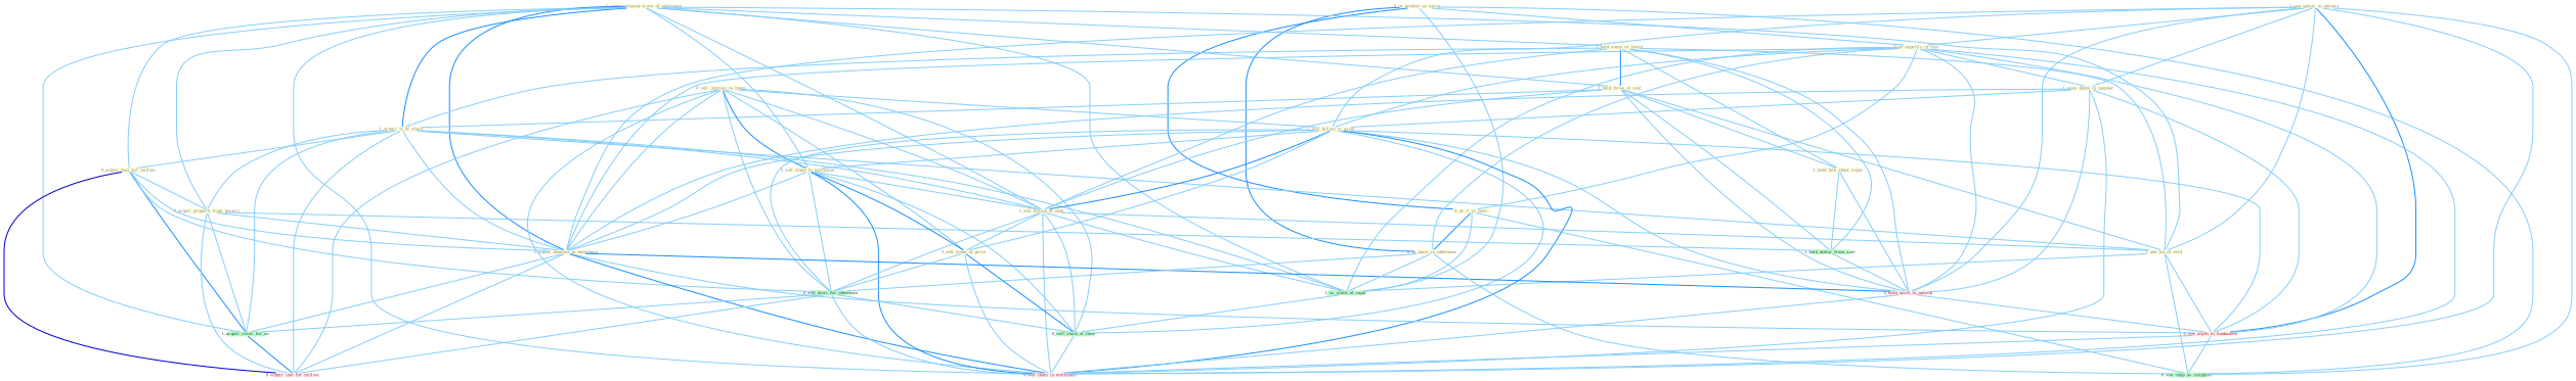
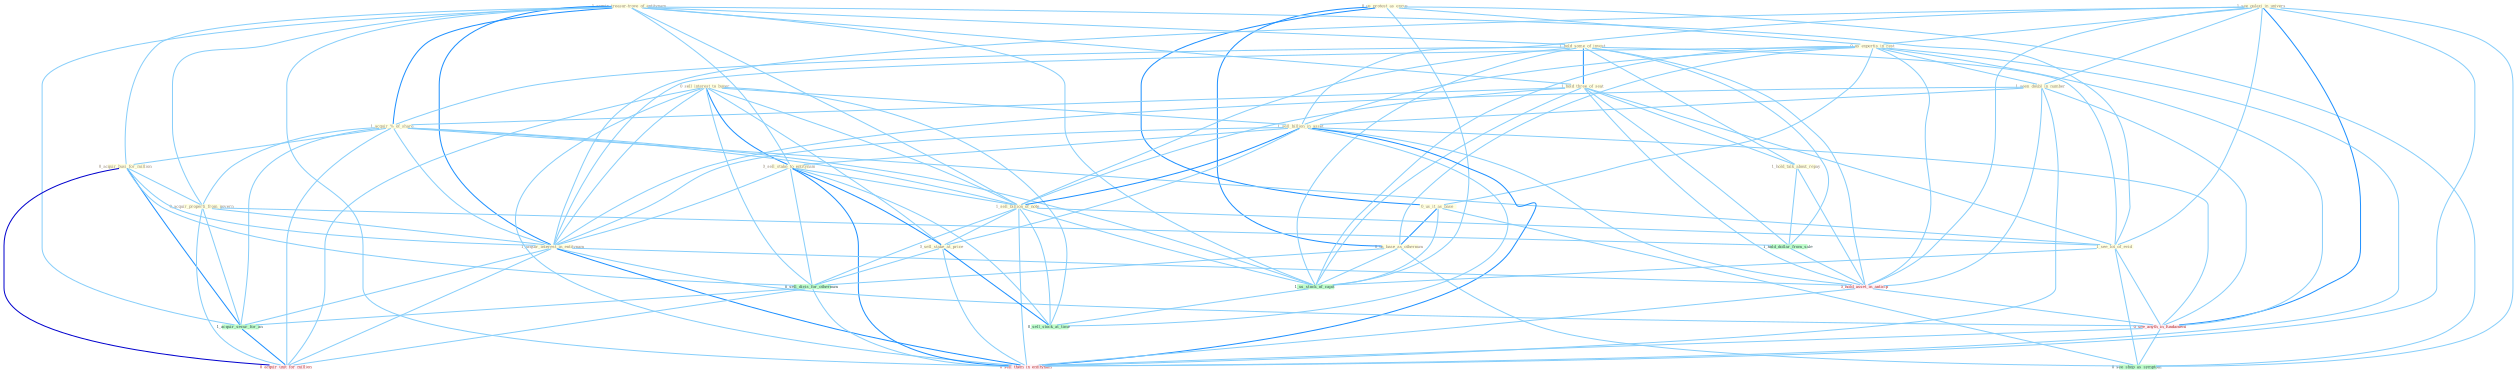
  graph {
    node [color="#ffffe0" fixedsize=true fontcolor="#8b7d6b" fontsize=4 shape=polygon style=filled]
    edge [color="#87cefa" w=1]
    "0_us_protest_as_excus " [height=.06 width=.5]
    "1_acquir_treasur-trove_of_entitynam " [height=.06 width=.5]
    "1_hold_some_of_invest " [height=.06 width=.5]
    "1_see_galaxi_in_univers " [height=.06 width=.5]
    "0_us_expertis_in_rest " [height=.06 width=.5]
    "1_seen_doubl_in_number " [height=.06 width=.5]
    "1_hold_three_of_seat " [height=.06 width=.5]
    "0_sell_interest_to_buyer " [height=.06 width=.5]
    "1_acquir_%_of_share " [height=.06 width=.5]
    "0_acquir_busi_for_million " [height=.06 width=.5]
    "0_us_it_as_base " [height=.06 width=.5]
    "1_sell_billion_in_asset " [height=.06 width=.5]
    "0_acquir_properti_from_govern " [height=.06 width=.5]
    "0_sell_stake_to_entitynam " [height=.06 width=.5]
    "1_sell_billion_of_note " [height=.06 width=.5]
    "1_see_lot_of_evid " [height=.06 width=.5]
    "1_acquir_interest_in_entitynam " [height=.06 width=.5]
    "0_us_base_as_othernum " [height=.06 width=.5]
    "0_sell_stake_at_price " [height=.06 width=.5]
    "1_hold_talk_about_repay " [height=.06 width=.5]
    "0_hold_asset_in_anticip " [color="#fff0f5" fontcolor="#b22222" height=.06 width=.5]
    "0_see_anyth_in_fundament " [color="#fff0f5" fontcolor="#b22222" height=.06 width=.5]
    "0_acquir_unit_for_million " [color="#fff0f5" fontcolor="#b22222" height=.06 width=.5]
    "0_sell_them_in_entitynam " [color="#fff0f5" fontcolor="#b22222" height=.06 width=.5]
    "1_us_stock_of_capit " [color="#BDFCC9" fontcolor="#2f4f4f" height=.06 width=.5]
    "0_see_shop_as_symptom " [color="#BDFCC9" fontcolor="#2f4f4f" height=.06 width=.5]
    "1_acquir_secur_for_an " [color="#BDFCC9" fontcolor="#2f4f4f" height=.06 width=.5]
    "1_hold_dollar_from_sale " [color="#BDFCC9" fontcolor="#2f4f4f" height=.06 width=.5]
    "0_sell_divis_for_othernum " [color="#BDFCC9" fontcolor="#2f4f4f" height=.06 width=.5]
    "0_sell_stock_at_time " [color="#BDFCC9" fontcolor="#2f4f4f" height=.06 width=.5]
    subgraph sub_1 {
      "0_us_protest_as_excus "
      "1_acquir_treasur-trove_of_entitynam "
      "1_hold_some_of_invest "
      "1_see_galaxi_in_univers "
      "0_us_expertis_in_rest "
      "1_seen_doubl_in_number "
      "1_hold_three_of_seat "
      "0_sell_interest_to_buyer "
      "1_acquir_%_of_share "
      "0_acquir_busi_for_million "
      "0_us_it_as_base "
      "1_sell_billion_in_asset "
      "0_acquir_properti_from_govern "
      "0_sell_stake_to_entitynam "
      "1_sell_billion_of_note "
      "1_see_lot_of_evid "
      "1_acquir_interest_in_entitynam "
      "0_us_base_as_othernum "
      "0_sell_stake_at_price "
      "1_hold_talk_about_repay "
    }
    subgraph sub_2 {
      "0_hold_asset_in_anticip "
      "0_see_anyth_in_fundament "
      "0_acquir_unit_for_million "
      "0_sell_them_in_entitynam "
    }
    "0_us_protest_as_excus " -- "0_us_expertis_in_rest "
    "0_us_protest_as_excus " -- "0_us_it_as_base " [color="#1e90ff" w=2]
    "0_us_protest_as_excus " -- "0_us_base_as_othernum " [color="#1e90ff" w=2]
    "0_us_protest_as_excus " -- "1_us_stock_of_capit "
    "0_us_protest_as_excus " -- "0_see_shop_as_symptom "
    "1_acquir_treasur-trove_of_entitynam " -- "1_hold_some_of_invest "
    "1_acquir_treasur-trove_of_entitynam " -- "1_hold_three_of_seat "
    "1_acquir_treasur-trove_of_entitynam " -- "1_acquir_%_of_share " [color="#1e90ff" w=2]
    "1_acquir_treasur-trove_of_entitynam " -- "0_acquir_busi_for_million "
    "1_acquir_treasur-trove_of_entitynam " -- "0_acquir_properti_from_govern "
    "1_acquir_treasur-trove_of_entitynam " -- "0_sell_stake_to_entitynam "
    "1_acquir_treasur-trove_of_entitynam " -- "1_sell_billion_of_note "
    "1_acquir_treasur-trove_of_entitynam " -- "1_see_lot_of_evid "
    "1_acquir_treasur-trove_of_entitynam " -- "1_acquir_interest_in_entitynam " [color="#1e90ff" w=2]
    "1_acquir_treasur-trove_of_entitynam " -- "0_sell_them_in_entitynam "
    "1_acquir_treasur-trove_of_entitynam " -- "1_us_stock_of_capit "
    "1_acquir_treasur-trove_of_entitynam " -- "1_acquir_secur_for_an "
    "1_hold_some_of_invest " -- "1_hold_three_of_seat " [color="#1e90ff" w=2]
    "1_hold_some_of_invest " -- "1_acquir_%_of_share "
    "1_hold_some_of_invest " -- "1_sell_billion_of_note "
    "1_hold_some_of_invest " -- "1_see_lot_of_evid "
    "1_hold_some_of_invest " -- "1_hold_talk_about_repay "
    "1_hold_some_of_invest " -- "0_hold_asset_in_anticip "
+   "1_hold_some_of_invest " -- "1_us_stock_of_capit "
    "1_hold_some_of_invest " -- "1_hold_dollar_from_sale "
    "1_see_galaxi_in_univers " -- "0_us_expertis_in_rest "
    "1_see_galaxi_in_univers " -- "1_seen_doubl_in_number "
    "1_see_galaxi_in_univers " -- "1_sell_billion_in_asset "
    "1_see_galaxi_in_univers " -- "1_see_lot_of_evid "
    "1_see_galaxi_in_univers " -- "1_acquir_interest_in_entitynam "
    "1_see_galaxi_in_univers " -- "0_hold_asset_in_anticip "
    "1_see_galaxi_in_univers " -- "0_see_anyth_in_fundament " [color="#1e90ff" w=2]
    "1_see_galaxi_in_univers " -- "0_sell_them_in_entitynam "
    "1_see_galaxi_in_univers " -- "0_see_shop_as_symptom "
    "0_us_expertis_in_rest " -- "1_seen_doubl_in_number "
    "0_us_expertis_in_rest " -- "0_us_it_as_base "
    "0_us_expertis_in_rest " -- "1_sell_billion_in_asset "
    "0_us_expertis_in_rest " -- "1_acquir_interest_in_entitynam "
    "0_us_expertis_in_rest " -- "0_us_base_as_othernum "
    "0_us_expertis_in_rest " -- "0_hold_asset_in_anticip "
    "0_us_expertis_in_rest " -- "0_see_anyth_in_fundament "
    "0_us_expertis_in_rest " -- "0_sell_them_in_entitynam "
    "0_us_expertis_in_rest " -- "1_us_stock_of_capit "
    "1_seen_doubl_in_number " -- "1_sell_billion_in_asset "
    "1_seen_doubl_in_number " -- "1_acquir_interest_in_entitynam "
    "1_seen_doubl_in_number " -- "0_hold_asset_in_anticip "
    "1_seen_doubl_in_number " -- "0_see_anyth_in_fundament "
    "1_seen_doubl_in_number " -- "0_sell_them_in_entitynam "
    "1_hold_three_of_seat " -- "1_acquir_%_of_share "
    "1_hold_three_of_seat " -- "1_sell_billion_of_note "
    "1_hold_three_of_seat " -- "1_see_lot_of_evid "
    "1_hold_three_of_seat " -- "1_hold_talk_about_repay "
    "1_hold_three_of_seat " -- "0_hold_asset_in_anticip "
+   "1_hold_three_of_seat " -- "1_us_stock_of_capit "
    "1_hold_three_of_seat " -- "1_hold_dollar_from_sale "
    "0_sell_interest_to_buyer " -- "1_sell_billion_in_asset "
    "0_sell_interest_to_buyer " -- "0_sell_stake_to_entitynam " [color="#1e90ff" w=2]
    "0_sell_interest_to_buyer " -- "1_sell_billion_of_note "
    "0_sell_interest_to_buyer " -- "1_acquir_interest_in_entitynam "
    "0_sell_interest_to_buyer " -- "0_sell_stake_at_price "
    "0_sell_interest_to_buyer " -- "0_acquir_unit_for_million "
    "0_sell_interest_to_buyer " -- "0_sell_them_in_entitynam "
    "0_sell_interest_to_buyer " -- "0_sell_divis_for_othernum "
    "0_sell_interest_to_buyer " -- "0_sell_stock_at_time "
    "1_acquir_%_of_share " -- "0_acquir_busi_for_million "
    "1_acquir_%_of_share " -- "0_acquir_properti_from_govern "
    "1_acquir_%_of_share " -- "1_sell_billion_of_note "
    "1_acquir_%_of_share " -- "1_see_lot_of_evid "
    "1_acquir_%_of_share " -- "1_acquir_interest_in_entitynam "
    "1_acquir_%_of_share " -- "0_acquir_unit_for_million "
    "1_acquir_%_of_share " -- "1_us_stock_of_capit "
    "1_acquir_%_of_share " -- "1_acquir_secur_for_an "
    "0_acquir_busi_for_million " -- "0_acquir_properti_from_govern "
    "0_acquir_busi_for_million " -- "1_acquir_interest_in_entitynam "
    "0_acquir_busi_for_million " -- "0_acquir_unit_for_million " [color="#0000cd" w=3]
    "0_acquir_busi_for_million " -- "1_acquir_secur_for_an " [color="#1e90ff" w=2]
    "0_acquir_busi_for_million " -- "0_sell_divis_for_othernum "
    "0_us_it_as_base " -- "0_us_base_as_othernum " [color="#1e90ff" w=2]
    "0_us_it_as_base " -- "1_us_stock_of_capit "
    "0_us_it_as_base " -- "0_see_shop_as_symptom "
    "1_sell_billion_in_asset " -- "0_sell_stake_to_entitynam "
    "1_sell_billion_in_asset " -- "1_sell_billion_of_note " [color="#1e90ff" w=2]
    "1_sell_billion_in_asset " -- "1_acquir_interest_in_entitynam "
    "1_sell_billion_in_asset " -- "0_sell_stake_at_price "
    "1_sell_billion_in_asset " -- "0_hold_asset_in_anticip "
    "1_sell_billion_in_asset " -- "0_see_anyth_in_fundament "
    "1_sell_billion_in_asset " -- "0_sell_them_in_entitynam " [color="#1e90ff" w=2]
-   "1_sell_billion_in_asset " -- "0_sell_divis_for_othernum "
    "1_sell_billion_in_asset " -- "0_sell_stock_at_time "
    "0_acquir_properti_from_govern " -- "1_acquir_interest_in_entitynam "
    "0_acquir_properti_from_govern " -- "0_acquir_unit_for_million "
    "0_acquir_properti_from_govern " -- "1_acquir_secur_for_an "
    "0_acquir_properti_from_govern " -- "1_hold_dollar_from_sale "
    "0_sell_stake_to_entitynam " -- "1_sell_billion_of_note "
    "0_sell_stake_to_entitynam " -- "1_acquir_interest_in_entitynam "
    "0_sell_stake_to_entitynam " -- "0_sell_stake_at_price " [color="#1e90ff" w=2]
    "0_sell_stake_to_entitynam " -- "0_sell_them_in_entitynam " [color="#1e90ff" w=2]
    "0_sell_stake_to_entitynam " -- "0_sell_divis_for_othernum "
    "0_sell_stake_to_entitynam " -- "0_sell_stock_at_time "
    "1_sell_billion_of_note " -- "1_see_lot_of_evid "
    "1_sell_billion_of_note " -- "0_sell_stake_at_price "
    "1_sell_billion_of_note " -- "0_sell_them_in_entitynam "
    "1_sell_billion_of_note " -- "1_us_stock_of_capit "
    "1_sell_billion_of_note " -- "0_sell_divis_for_othernum "
    "1_sell_billion_of_note " -- "0_sell_stock_at_time "
    "1_see_lot_of_evid " -- "0_see_anyth_in_fundament "
    "1_see_lot_of_evid " -- "1_us_stock_of_capit "
    "1_see_lot_of_evid " -- "0_see_shop_as_symptom "
-   "1_acquir_interest_in_entitynam " -- "0_hold_asset_in_anticip " [color="#1e90ff"]
+   "1_acquir_interest_in_entitynam " -- "0_hold_asset_in_anticip "
    "1_acquir_interest_in_entitynam " -- "0_see_anyth_in_fundament "
    "1_acquir_interest_in_entitynam " -- "0_acquir_unit_for_million "
    "1_acquir_interest_in_entitynam " -- "0_sell_them_in_entitynam " [color="#1e90ff" w=2]
    "1_acquir_interest_in_entitynam " -- "1_acquir_secur_for_an "
    "0_us_base_as_othernum " -- "1_us_stock_of_capit "
    "0_us_base_as_othernum " -- "0_see_shop_as_symptom "
    "0_us_base_as_othernum " -- "0_sell_divis_for_othernum "
    "0_sell_stake_at_price " -- "0_sell_them_in_entitynam "
    "0_sell_stake_at_price " -- "0_sell_divis_for_othernum "
    "0_sell_stake_at_price " -- "0_sell_stock_at_time " [color="#1e90ff" w=2]
    "1_hold_talk_about_repay " -- "0_hold_asset_in_anticip "
    "1_hold_talk_about_repay " -- "1_hold_dollar_from_sale "
    "0_hold_asset_in_anticip " -- "0_see_anyth_in_fundament "
    "0_hold_asset_in_anticip " -- "0_sell_them_in_entitynam "
    "0_see_anyth_in_fundament " -- "0_sell_them_in_entitynam "
    "0_see_anyth_in_fundament " -- "0_see_shop_as_symptom "
    "1_us_stock_of_capit " -- "0_sell_stock_at_time "
    "1_acquir_secur_for_an " -- "0_acquir_unit_for_million " [color="#1e90ff" w=2]
    "1_hold_dollar_from_sale " -- "0_hold_asset_in_anticip "
    "0_sell_divis_for_othernum " -- "0_acquir_unit_for_million "
    "0_sell_divis_for_othernum " -- "0_sell_them_in_entitynam "
    "0_sell_divis_for_othernum " -- "1_acquir_secur_for_an "
-   "0_sell_divis_for_othernum " -- "0_sell_stock_at_time "
-   "0_sell_stock_at_time " -- "0_sell_them_in_entitynam "
  }
